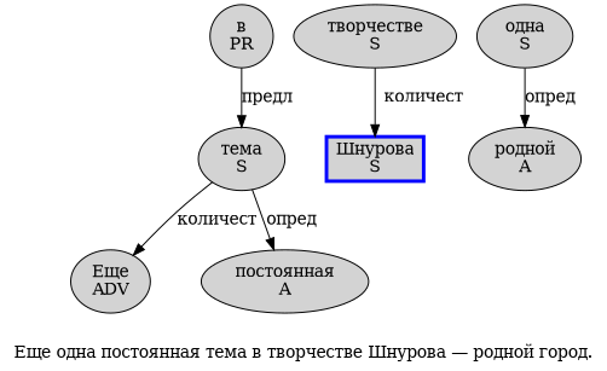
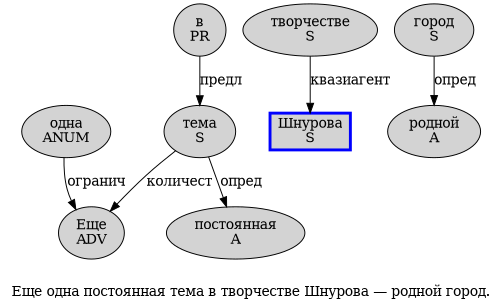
  digraph {
    label="Еще одна постоянная тема в творчестве Шнурова — родной город."
    node [fillcolor=lightgray penwidth=1 shape=ellipse style=filled]
    n1 [label="Еще\nADV"]
+   n2 [label="одна\nANUM"]
    n3 [label="постоянная\nA"]
    n4 [label="тема\nS"]
    n5 [label="в\nPR"]
    n6 [label="творчестве\nS"]
    n7 [color=blue label="Шнурова\nS" penwidth=3 shape=box]
-   n8 [label="одна\nS"]
+   n8 [label="город\nS"]
    n9 [label="родной\nA"]
+   n2 -> n1 [label="огранич"]
    n4 -> n1 [label="количест"]
    n4 -> n3 [label="опред"]
    n5 -> n4 [label="предл"]
-   n6 -> n7 [label="количест"]
+   n6 -> n7 [label="квазиагент"]
    n8 -> n9 [label="опред"]
  }
